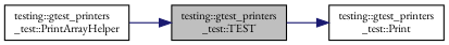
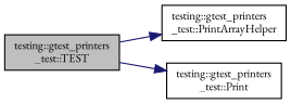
  digraph {
    fontname="EB Garamond"
    rankdir=LR
    node [color=black fontname="EB Garamond" fontsize=10 shape=record]
    edge [color=midnightblue fontname="EB Garamond" fontsize=10 labelfontname=Helvetica labelfontsize=10 style=solid]
    n1 [fillcolor=grey75 fontcolor=black height=0.2 label="testing::gtest_printers\l_test::TEST" style=filled width=0.4]
    n2 [height=0.2 label="testing::gtest_printers\l_test::PrintArrayHelper" width=0.4]
    n3 [height=0.2 label="testing::gtest_printers\l_test::Print" width=0.4]
-   n2 -> n1
+   n1 -> n2
    n1 -> n3
  }
